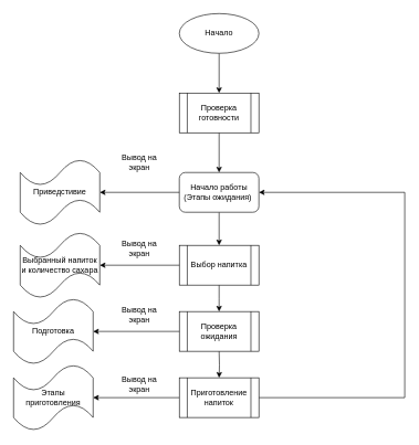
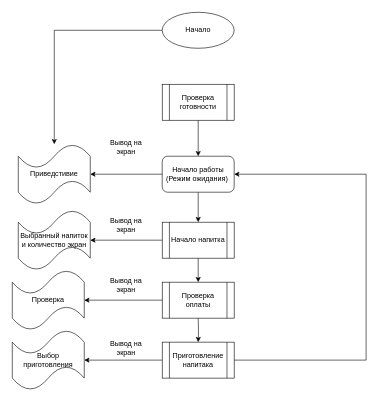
  <mxCell id="0" />
  <mxCell id="1" parent="0" />
- <mxCell id="2" style="edgeStyle=orthogonalEdgeStyle;rounded=0;orthogonalLoop=1;jettySize=auto;html=1;entryX=0.5;entryY=0;entryDx=0;entryDy=0;" edge="1" parent="1" source="3" target="13"><mxGeometry relative="1" as="geometry" /></mxCell>
+ <mxCell id="2" style="edgeStyle=orthogonalEdgeStyle;rounded=0;orthogonalLoop=1;jettySize=auto;html=1;" edge="1" parent="1" source="3" target="10"><mxGeometry relative="1" as="geometry" /></mxCell>
  <mxCell id="3" value="Начало" style="ellipse;whiteSpace=wrap;html=1;" vertex="1" parent="1"><mxGeometry x="270" y="20" width="120" height="60" as="geometry" /></mxCell>
  <mxCell id="4" style="edgeStyle=orthogonalEdgeStyle;rounded=0;orthogonalLoop=1;jettySize=auto;html=1;entryX=0.5;entryY=0;entryDx=0;entryDy=0;" edge="1" parent="1"><mxGeometry relative="1" as="geometry"><mxPoint x="330" y="180" as="sourcePoint" /></mxGeometry></mxCell>
  <mxCell id="5" style="edgeStyle=orthogonalEdgeStyle;rounded=0;orthogonalLoop=1;jettySize=auto;html=1;entryX=0.5;entryY=0;entryDx=0;entryDy=0;" edge="1" parent="1"><mxGeometry relative="1" as="geometry"><mxPoint x="330" y="360" as="sourcePoint" /></mxGeometry></mxCell>
  <mxCell id="6" style="edgeStyle=orthogonalEdgeStyle;rounded=0;orthogonalLoop=1;jettySize=auto;html=1;" edge="1" parent="1"><mxGeometry relative="1" as="geometry"><mxPoint x="330" y="300" as="targetPoint" /></mxGeometry></mxCell>
  <mxCell id="7" style="edgeStyle=orthogonalEdgeStyle;rounded=0;orthogonalLoop=1;jettySize=auto;html=1;" edge="1" parent="1"><mxGeometry relative="1" as="geometry"><mxPoint x="330" y="490" as="targetPoint" /></mxGeometry></mxCell>
  <mxCell id="8" style="edgeStyle=orthogonalEdgeStyle;rounded=0;orthogonalLoop=1;jettySize=auto;html=1;entryX=0.5;entryY=0;entryDx=0;entryDy=0;" edge="1" parent="1" source="9" target="15"><mxGeometry relative="1" as="geometry" /></mxCell>
- <mxCell id="9" value="Начало работы&lt;br&gt;(Этапы ожидания)&amp;nbsp;" style="rounded=1;whiteSpace=wrap;html=1;" vertex="1" parent="1"><mxGeometry x="270" y="260" width="120" height="60" as="geometry" /></mxCell>
+ <mxCell id="9" value="Начало работы&lt;br&gt;(Режим ожидания)&amp;nbsp;" style="rounded=1;whiteSpace=wrap;html=1;" vertex="1" parent="1"><mxGeometry x="270" y="260" width="120" height="60" as="geometry" /></mxCell>
  <mxCell id="10" value="Приведстивие" style="shape=tape;whiteSpace=wrap;html=1;" vertex="1" parent="1"><mxGeometry x="30" y="240" width="120" height="100" as="geometry" /></mxCell>
  <mxCell id="11" style="edgeStyle=orthogonalEdgeStyle;rounded=0;orthogonalLoop=1;jettySize=auto;html=1;exitX=0;exitY=0.5;exitDx=0;exitDy=0;entryX=1;entryY=0.5;entryDx=0;entryDy=0;entryPerimeter=0;" edge="1" parent="1" source="9" target="10"><mxGeometry relative="1" as="geometry" /></mxCell>
  <mxCell id="12" style="edgeStyle=orthogonalEdgeStyle;rounded=0;orthogonalLoop=1;jettySize=auto;html=1;" edge="1" parent="1" source="13" target="9"><mxGeometry relative="1" as="geometry" /></mxCell>
  <mxCell id="13" value="Проверка готовности" style="shape=process;whiteSpace=wrap;html=1;backgroundOutline=1;" vertex="1" parent="1"><mxGeometry x="270" y="140" width="120" height="60" as="geometry" /></mxCell>
  <mxCell id="14" style="edgeStyle=orthogonalEdgeStyle;rounded=0;orthogonalLoop=1;jettySize=auto;html=1;entryX=0.5;entryY=0;entryDx=0;entryDy=0;" edge="1" parent="1" source="15"><mxGeometry relative="1" as="geometry"><mxPoint x="330" y="470" as="targetPoint" /></mxGeometry></mxCell>
- <mxCell id="15" value="Выбор напитка" style="shape=process;whiteSpace=wrap;html=1;backgroundOutline=1;" vertex="1" parent="1"><mxGeometry x="270" y="370" width="120" height="60" as="geometry" /></mxCell>
+ <mxCell id="15" value="Начало напитка" style="shape=process;whiteSpace=wrap;html=1;backgroundOutline=1;" vertex="1" parent="1"><mxGeometry x="270" y="370" width="120" height="60" as="geometry" /></mxCell>
  <mxCell id="16" style="edgeStyle=orthogonalEdgeStyle;rounded=0;orthogonalLoop=1;jettySize=auto;html=1;entryX=0.5;entryY=0;entryDx=0;entryDy=0;" edge="1" parent="1" target="19"><mxGeometry relative="1" as="geometry"><mxPoint x="330" y="530" as="sourcePoint" /></mxGeometry></mxCell>
  <mxCell id="17" style="edgeStyle=orthogonalEdgeStyle;rounded=0;orthogonalLoop=1;jettySize=auto;html=1;entryX=1;entryY=0.5;entryDx=0;entryDy=0;" edge="1" parent="1" source="19" target="9"><mxGeometry relative="1" as="geometry"><Array as="points"><mxPoint x="610" y="600" /><mxPoint x="610" y="290" /></Array></mxGeometry></mxCell>
  <mxCell id="18" style="edgeStyle=orthogonalEdgeStyle;rounded=0;orthogonalLoop=1;jettySize=auto;html=1;" edge="1" parent="1" source="19" target="24"><mxGeometry relative="1" as="geometry" /></mxCell>
- <mxCell id="19" value="Приготовление напиток" style="shape=process;whiteSpace=wrap;html=1;backgroundOutline=1;" vertex="1" parent="1"><mxGeometry x="270" y="570" width="120" height="60" as="geometry" /></mxCell>
+ <mxCell id="19" value="Приготовление напитака" style="shape=process;whiteSpace=wrap;html=1;backgroundOutline=1;" vertex="1" parent="1"><mxGeometry x="270" y="570" width="120" height="60" as="geometry" /></mxCell>
  <mxCell id="20" value="Вывод на экран" style="text;html=1;strokeColor=none;fillColor=none;align=center;verticalAlign=middle;whiteSpace=wrap;rounded=0;" vertex="1" parent="1"><mxGeometry x="180" y="230" width="60" height="30" as="geometry" /></mxCell>
- <mxCell id="21" value="Выбранный напиток и количество сахара" style="shape=tape;whiteSpace=wrap;html=1;" vertex="1" parent="1"><mxGeometry x="30" y="350" width="120" height="100" as="geometry" /></mxCell>
+ <mxCell id="21" value="Выбранный напиток и количество экран" style="shape=tape;whiteSpace=wrap;html=1;" vertex="1" parent="1"><mxGeometry x="30" y="350" width="120" height="100" as="geometry" /></mxCell>
  <mxCell id="22" style="edgeStyle=orthogonalEdgeStyle;rounded=0;orthogonalLoop=1;jettySize=auto;html=1;entryX=1;entryY=0.5;entryDx=0;entryDy=0;entryPerimeter=0;" edge="1" parent="1" source="15" target="21"><mxGeometry relative="1" as="geometry" /></mxCell>
- <mxCell id="23" value="Подготовка" style="shape=tape;whiteSpace=wrap;html=1;" vertex="1" parent="1"><mxGeometry x="20" y="450" width="120" height="100" as="geometry" /></mxCell>
- <mxCell id="24" value="Этапы приготовления" style="shape=tape;whiteSpace=wrap;html=1;" vertex="1" parent="1"><mxGeometry x="20" y="550" width="120" height="100" as="geometry" /></mxCell>
+ <mxCell id="23" value="Проверка" style="shape=tape;whiteSpace=wrap;html=1;" vertex="1" parent="1"><mxGeometry x="20" y="450" width="120" height="100" as="geometry" /></mxCell>
+ <mxCell id="24" value="Выбор приготовления" style="shape=tape;whiteSpace=wrap;html=1;" vertex="1" parent="1"><mxGeometry x="20" y="550" width="120" height="100" as="geometry" /></mxCell>
  <mxCell id="25" value="Вывод на экран" style="text;html=1;strokeColor=none;fillColor=none;align=center;verticalAlign=middle;whiteSpace=wrap;rounded=0;" vertex="1" parent="1"><mxGeometry x="180" y="360" width="60" height="30" as="geometry" /></mxCell>
  <mxCell id="26" value="Вывод на экран" style="text;html=1;strokeColor=none;fillColor=none;align=center;verticalAlign=middle;whiteSpace=wrap;rounded=0;" vertex="1" parent="1"><mxGeometry x="180" y="460" width="60" height="30" as="geometry" /></mxCell>
  <mxCell id="27" value="Вывод на экран" style="text;html=1;strokeColor=none;fillColor=none;align=center;verticalAlign=middle;whiteSpace=wrap;rounded=0;" vertex="1" parent="1"><mxGeometry x="180" y="565" width="60" height="30" as="geometry" /></mxCell>
- <mxCell id="28" value="Проверка ожидания" style="shape=process;whiteSpace=wrap;html=1;backgroundOutline=1;" vertex="1" parent="1"><mxGeometry x="270" y="470" width="120" height="60" as="geometry" /></mxCell>
+ <mxCell id="28" value="Проверка оплаты" style="shape=process;whiteSpace=wrap;html=1;backgroundOutline=1;" vertex="1" parent="1"><mxGeometry x="270" y="470" width="120" height="60" as="geometry" /></mxCell>
  <mxCell id="29" style="edgeStyle=orthogonalEdgeStyle;rounded=0;orthogonalLoop=1;jettySize=auto;html=1;entryX=1;entryY=0.5;entryDx=0;entryDy=0;entryPerimeter=0;" edge="1" parent="1" source="28" target="23"><mxGeometry relative="1" as="geometry" /></mxCell>
